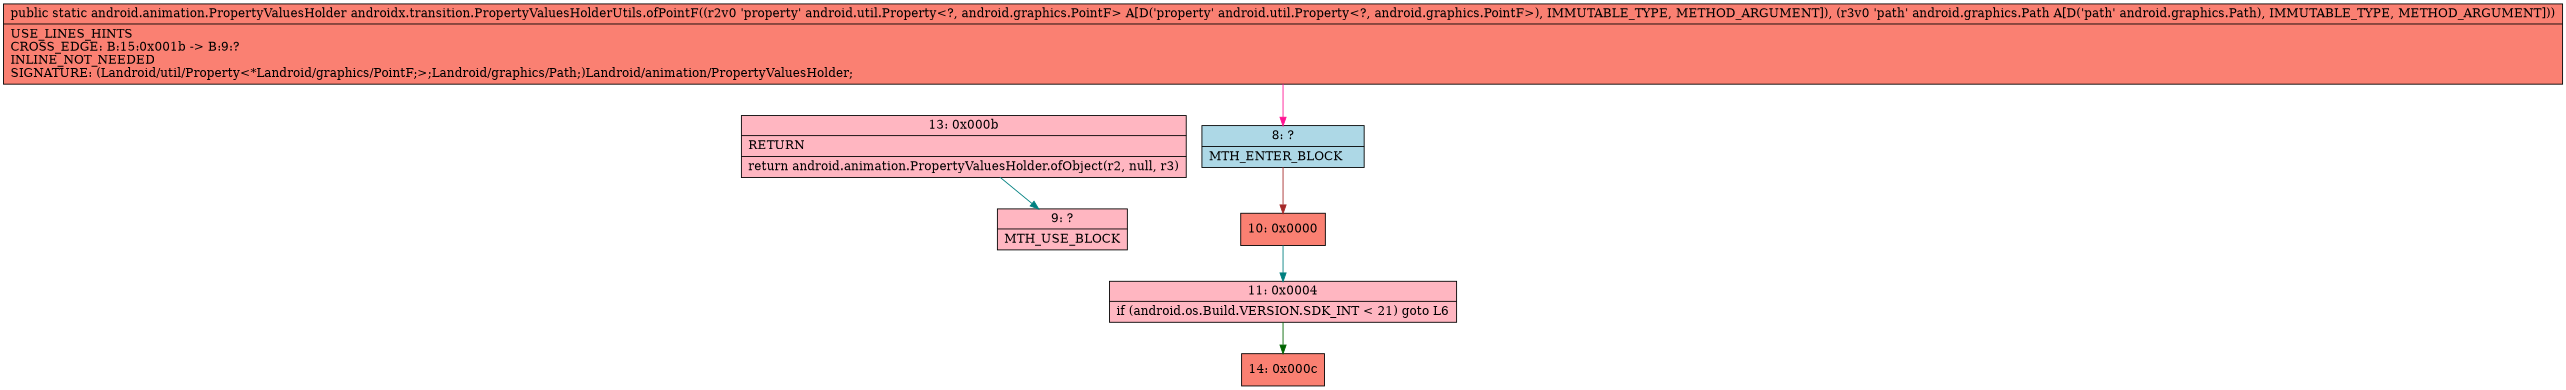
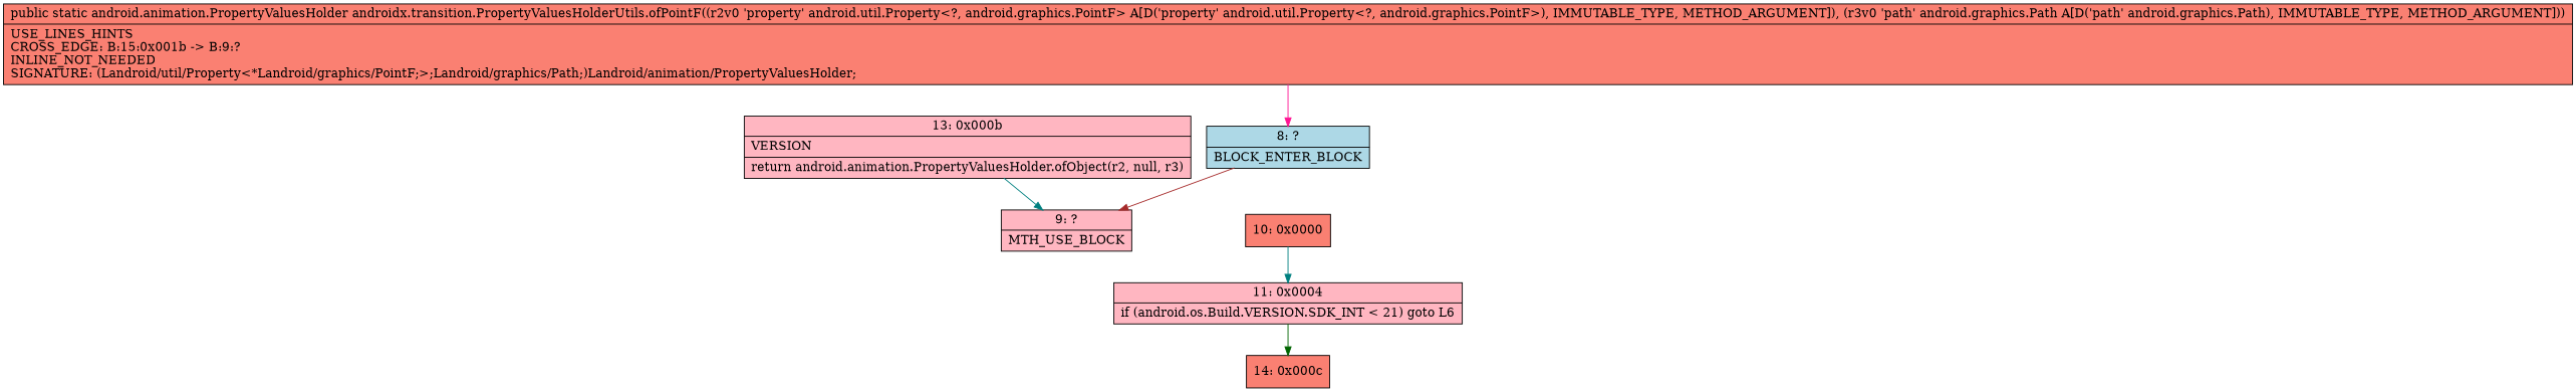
  digraph {
    node [fillcolor=salmon shape=record style=filled]
    edge [color=teal]
-   n1 [fillcolor=lightblue label="{8\:\ ?|MTH_ENTER_BLOCK\l}"]
+   n1 [fillcolor=lightblue label="{8\:\ ?|BLOCK_ENTER_BLOCK\l}"]
    n2 [label="{10\:\ 0x0000}"]
    n3 [fillcolor=lightpink label="{11\:\ 0x0004|if (android.os.Build.VERSION.SDK_INT \< 21) goto L6\l}"]
    n4 [label="{14\:\ 0x000c}"]
-   n5 [fillcolor=lightpink label="{13\:\ 0x000b|RETURN\l|return android.animation.PropertyValuesHolder.ofObject(r2, null, r3)\l}"]
+   n5 [fillcolor=lightpink label="{13\:\ 0x000b|VERSION\l|return android.animation.PropertyValuesHolder.ofObject(r2, null, r3)\l}"]
    n6 [fillcolor=lightpink label="{9\:\ ?|MTH_USE_BLOCK\l}"]
    n7 [label="{public static android.animation.PropertyValuesHolder androidx.transition.PropertyValuesHolderUtils.ofPointF((r2v0 'property' android.util.Property\<?, android.graphics.PointF\> A[D('property' android.util.Property\<?, android.graphics.PointF\>), IMMUTABLE_TYPE, METHOD_ARGUMENT]), (r3v0 'path' android.graphics.Path A[D('path' android.graphics.Path), IMMUTABLE_TYPE, METHOD_ARGUMENT]))  | USE_LINES_HINTS\lCROSS_EDGE: B:15:0x001b \-\> B:9:?\lINLINE_NOT_NEEDED\lSIGNATURE: (Landroid\/util\/Property\<*Landroid\/graphics\/PointF;\>;Landroid\/graphics\/Path;)Landroid\/animation\/PropertyValuesHolder;\l}"]
-   n1 -> n2 [color=brown]
+   n1 -> n6 [color=brown]
    n2 -> n3
    n3 -> n4 [color=darkgreen]
    n5 -> n6
    n7 -> n1 [color=deeppink]
  }
